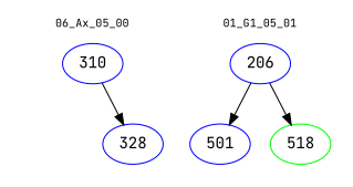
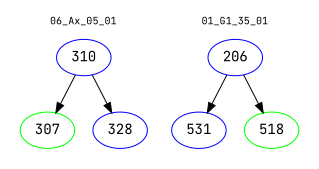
  digraph {
    fontname="JetBrains Mono"
    node [color=blue fontname="JetBrains Mono"]
    edge [color=black fontname="JetBrains Mono"]
    n1 [label=310]
+   n2 [color=green label=307]
    n3 [label=328]
    n4 [label=206]
-   n5 [label=501]
+   n5 [label=531]
    n6 [color=green label=518]
    subgraph cluster_1 {
      color=white
      fontsize=10
-     label="06_Ax_05_00"
+     label="06_Ax_05_01"
      n1
+     n2
      n3
    }
    subgraph cluster_2 {
      color=white
      fontsize=10
-     label="01_G1_05_01"
+     label="01_G1_35_01"
      n4
      n5
      n6
    }
+   n1 -> n2
    n1 -> n3
    n4 -> n5
    n4 -> n6
  }
